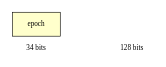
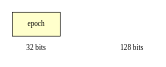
  <mxCell id="0" />
  <mxCell id="1" parent="0" />
  <mxCell id="2" value="epoch" style="rounded=0;whiteSpace=wrap;html=1;fontFamily=IBM Plex Mono;fillColor=#FFFFCC;" parent="1" vertex="1"><mxGeometry x="20" y="20" width="80" height="40" as="geometry" /></mxCell>
- <mxCell id="3" value="34 bits" style="text;html=1;strokeColor=none;fillColor=none;align=center;verticalAlign=middle;whiteSpace=wrap;rounded=0;fontFamily=IBM Plex Mono;" parent="1" vertex="1"><mxGeometry x="30" y="70" width="60" height="20" as="geometry" /></mxCell>
+ <mxCell id="3" value="32 bits" style="text;html=1;strokeColor=none;fillColor=none;align=center;verticalAlign=middle;whiteSpace=wrap;rounded=0;fontFamily=IBM Plex Mono;" parent="1" vertex="1"><mxGeometry x="30" y="70" width="60" height="20" as="geometry" /></mxCell>
  <mxCell id="4" value="128 bits" style="text;html=1;strokeColor=none;fillColor=none;align=center;verticalAlign=middle;whiteSpace=wrap;rounded=0;fontFamily=IBM Plex Mono;" parent="1" vertex="1"><mxGeometry x="185" y="70" width="70" height="20" as="geometry" /></mxCell>
